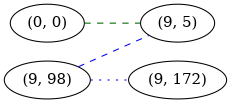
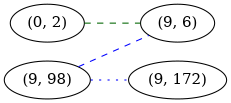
  graph {
    rankdir=LR
    edge [color=blue style=dashed weight=1]
    "(9, 98)"
-   "(9, 6)" [label="(9, 5)"]
+   "(9, 6)"
    "(9, 172)"
-   "(0, 0)"
+   "(0, 0)" [label="(0, 2)"]
    "(9, 98)" -- "(9, 6)"
    "(9, 98)" -- "(9, 172)" [style=dotted]
    "(0, 0)" -- "(9, 6)" [color=darkgreen weight=4]
  }
